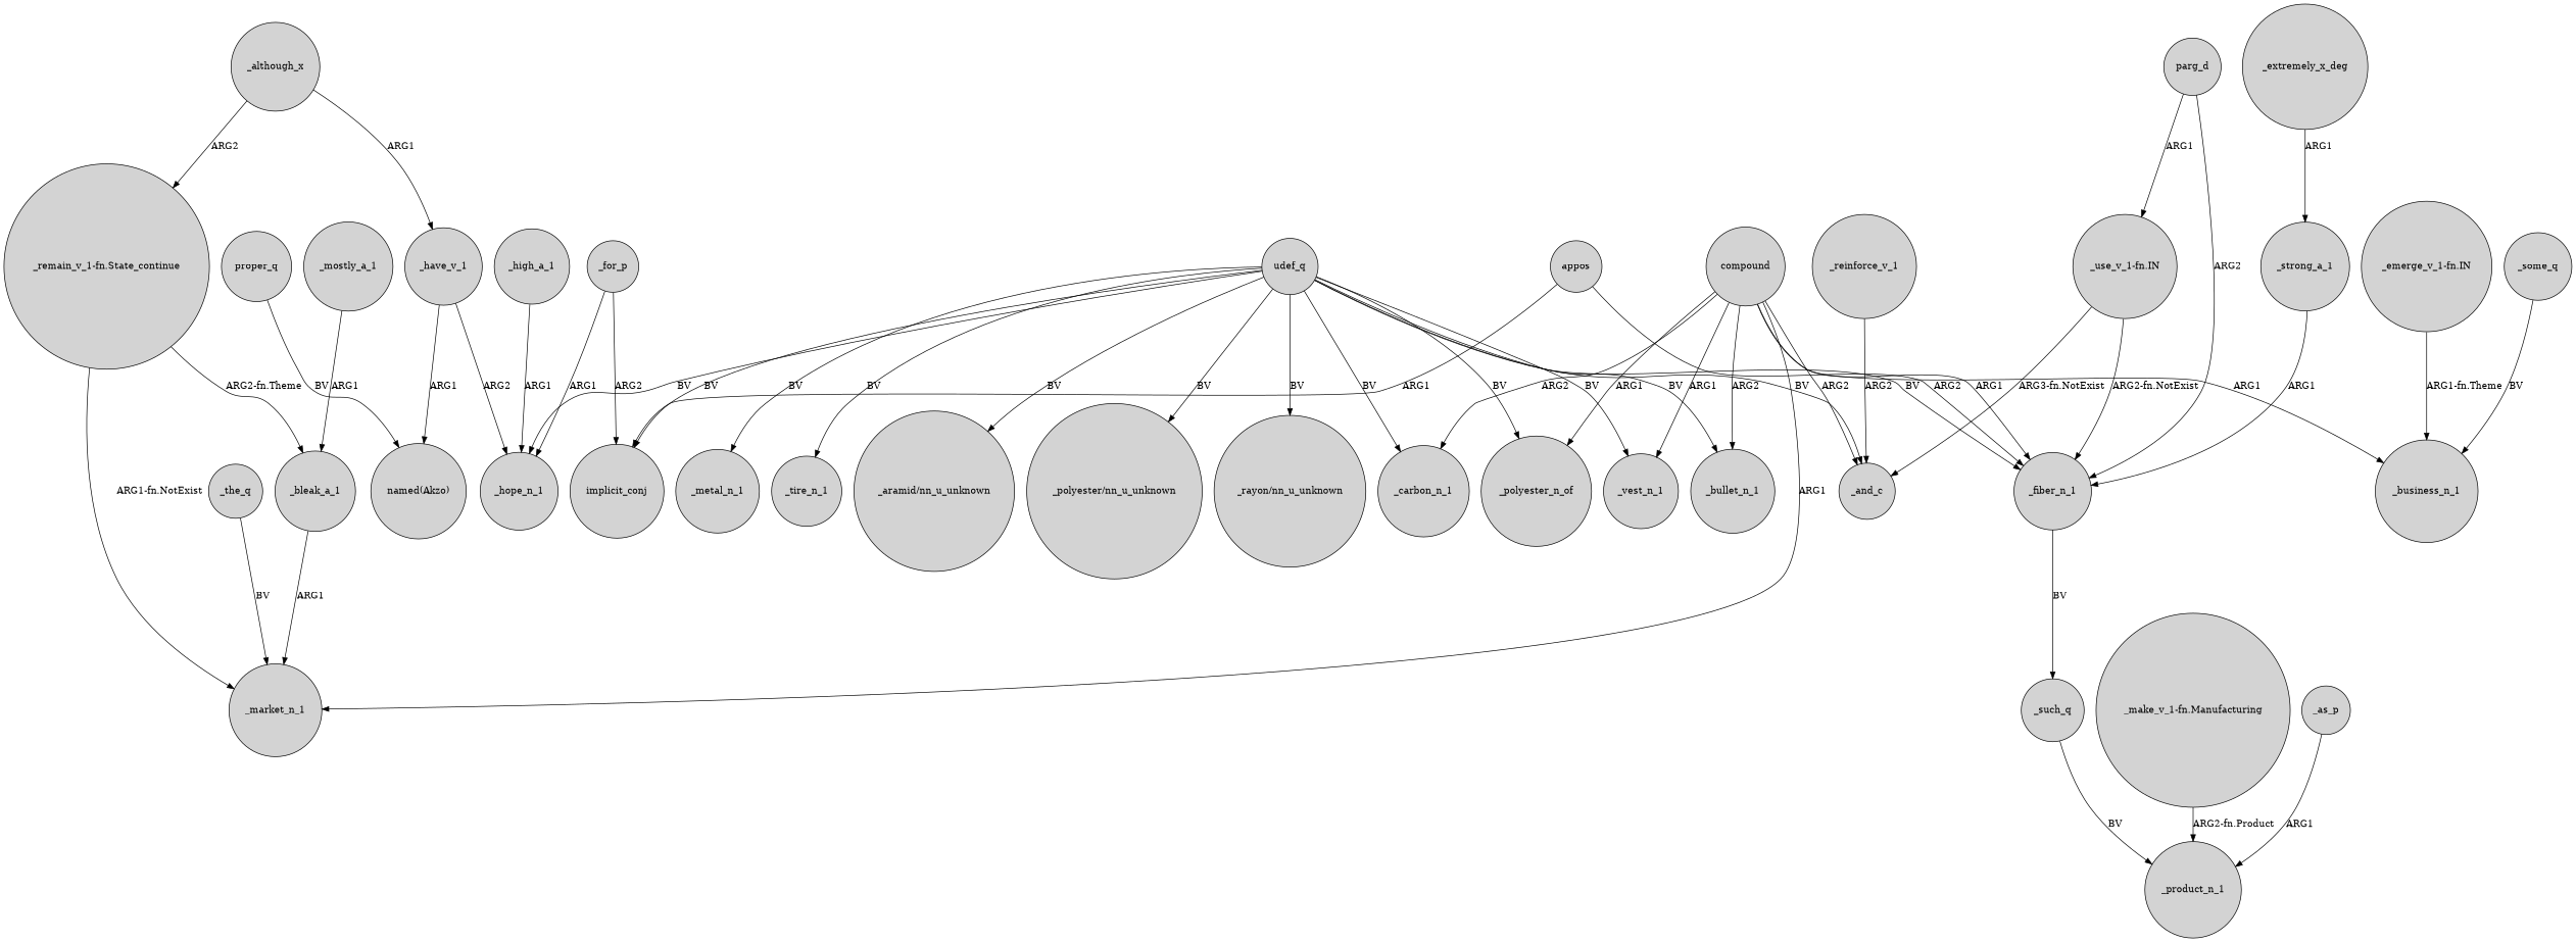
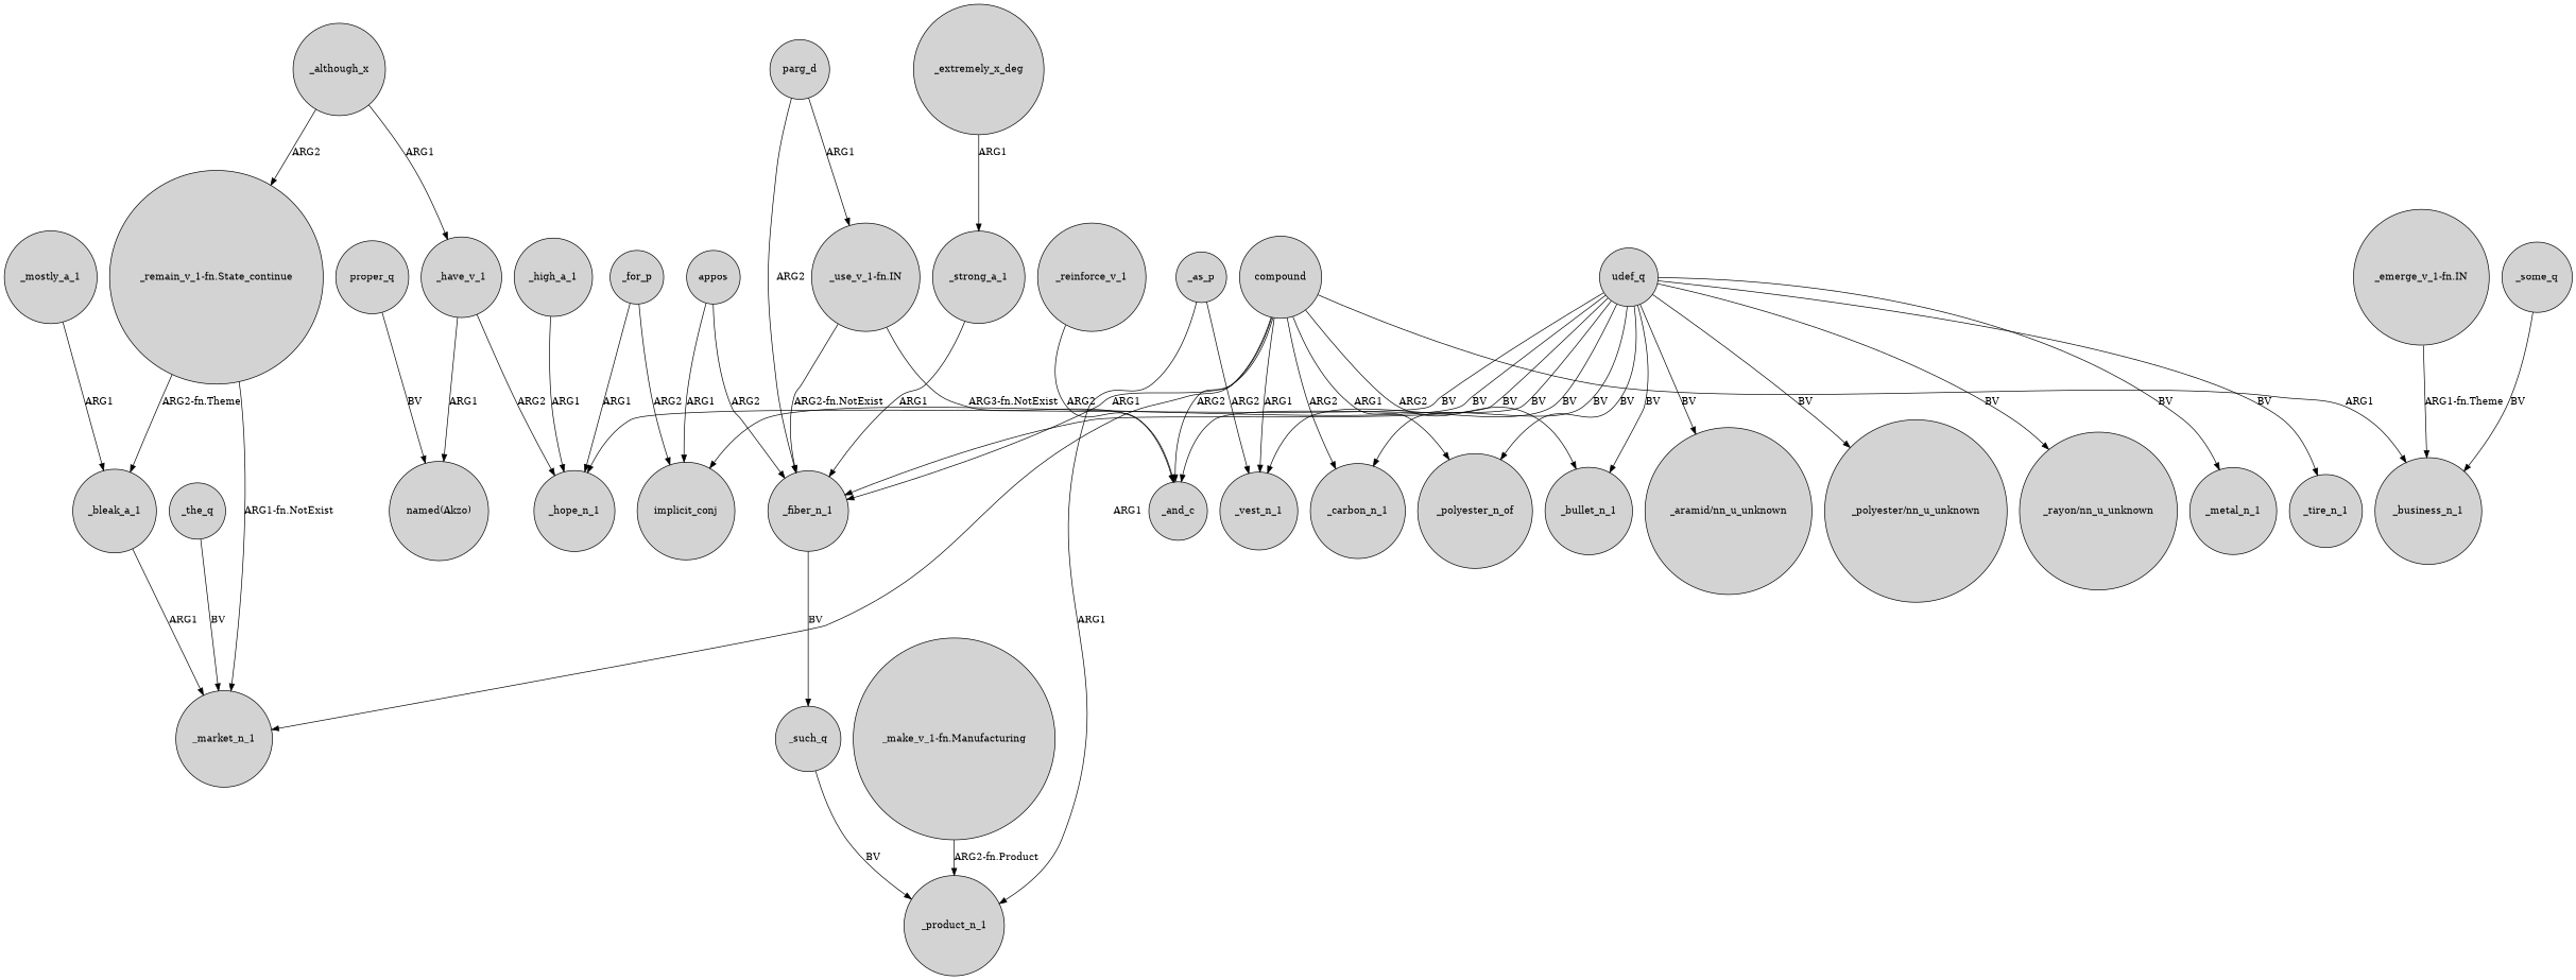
  digraph {
    node [shape=circle style=filled]
    _although_x
    "_remain_v_1-fn.State_continue"
    _have_v_1
    _bleak_a_1
    _market_n_1
    _hope_n_1
    "named(Akzo)"
    udef_q
    "_aramid/nn_u_unknown"
    n10 [label=_polyester_n_of]
    "_polyester/nn_u_unknown"
    implicit_conj
    _fiber_n_1
    "_rayon/nn_u_unknown"
    _vest_n_1
    _and_c
    _bullet_n_1
    _carbon_n_1
    _metal_n_1
    _tire_n_1
    _such_q
    compound
    _business_n_1
    "_make_v_1-fn.Manufacturing"
    _product_n_1
    _for_p
    _extremely_x_deg
    _strong_a_1
    appos
    proper_q
    "_emerge_v_1-fn.IN"
    "_use_v_1-fn.IN"
    _some_q
    _as_p
    parg_d
    _reinforce_v_1
    _the_q
    _mostly_a_1
    _high_a_1
    _although_x -> "_remain_v_1-fn.State_continue" [label=ARG2]
    _although_x -> _have_v_1 [label=ARG1]
    "_remain_v_1-fn.State_continue" -> _bleak_a_1 [label="ARG2-fn.Theme"]
    "_remain_v_1-fn.State_continue" -> _market_n_1 [label="ARG1-fn.NotExist"]
    _have_v_1 -> _hope_n_1 [label=ARG2]
    _have_v_1 -> "named(Akzo)" [label=ARG1]
    _bleak_a_1 -> _market_n_1 [label=ARG1]
    udef_q -> _hope_n_1 [label=BV]
    udef_q -> "_aramid/nn_u_unknown" [label=BV]
    udef_q -> n10 [label=BV]
    udef_q -> "_polyester/nn_u_unknown" [label=BV]
    udef_q -> implicit_conj [label=BV]
    udef_q -> _fiber_n_1 [label=BV]
    udef_q -> "_rayon/nn_u_unknown" [label=BV]
    udef_q -> _vest_n_1 [label=BV]
    udef_q -> _and_c [label=BV]
    udef_q -> _bullet_n_1 [label=BV]
    udef_q -> _carbon_n_1 [label=BV]
    udef_q -> _metal_n_1 [label=BV]
    udef_q -> _tire_n_1 [label=BV]
    _fiber_n_1 -> _such_q [label=BV]
    _such_q -> _product_n_1 [label=BV]
    compound -> _market_n_1 [label=ARG1]
    compound -> n10 [label=ARG1]
    compound -> _fiber_n_1 [label=ARG1]
    compound -> _vest_n_1 [label=ARG1]
    compound -> _and_c [label=ARG2]
    compound -> _bullet_n_1 [label=ARG2]
    compound -> _carbon_n_1 [label=ARG2]
    compound -> _business_n_1 [label=ARG1]
    "_make_v_1-fn.Manufacturing" -> _product_n_1 [label="ARG2-fn.Product"]
    _for_p -> _hope_n_1 [label=ARG1]
    _for_p -> implicit_conj [label=ARG2]
    _extremely_x_deg -> _strong_a_1 [label=ARG1]
    _strong_a_1 -> _fiber_n_1 [label=ARG1]
    appos -> implicit_conj [label=ARG1]
    appos -> _fiber_n_1 [label=ARG2]
    proper_q -> "named(Akzo)" [label=BV]
    "_emerge_v_1-fn.IN" -> _business_n_1 [label="ARG1-fn.Theme"]
    "_use_v_1-fn.IN" -> _fiber_n_1 [label="ARG2-fn.NotExist"]
    "_use_v_1-fn.IN" -> _and_c [label="ARG3-fn.NotExist"]
    _some_q -> _business_n_1 [label=BV]
+   _as_p -> _vest_n_1 [label=ARG2]
    _as_p -> _product_n_1 [label=ARG1]
    parg_d -> _fiber_n_1 [label=ARG2]
    parg_d -> "_use_v_1-fn.IN" [label=ARG1]
    _reinforce_v_1 -> _and_c [label=ARG2]
    _the_q -> _market_n_1 [label=BV]
    _mostly_a_1 -> _bleak_a_1 [label=ARG1]
    _high_a_1 -> _hope_n_1 [label=ARG1]
  }
